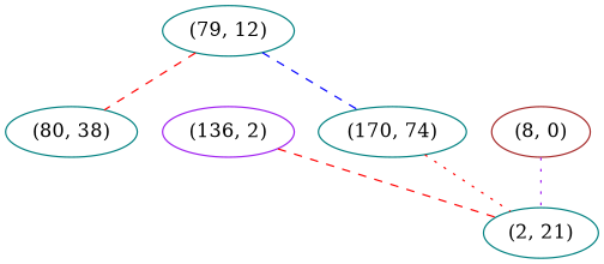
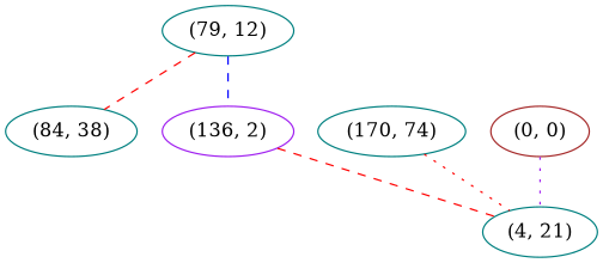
  graph {
    node [color=teal]
    edge [color=red style=dashed weight=1]
    "(79, 12)"
-   "(80, 38)"
+   "(80, 38)" [label="(84, 38)"]
    "(136, 2)" [color=purple]
-   "(2, 21)"
+   "(2, 21)" [label="(4, 21)"]
    "(170, 74)"
-   "(0, 0)" [color=brown label="(8, 0)"]
+   "(0, 0)" [color=brown]
    "(79, 12)" -- "(80, 38)"
-   "(79, 12)" -- "(170, 74)" [color=blue weight=3]
+   "(79, 12)" -- "(136, 2)" [color=blue weight=3]
    "(136, 2)" -- "(2, 21)"
    "(170, 74)" -- "(2, 21)" [style=dotted]
    "(0, 0)" -- "(2, 21)" [color=purple style=dotted weight=4]
  }
